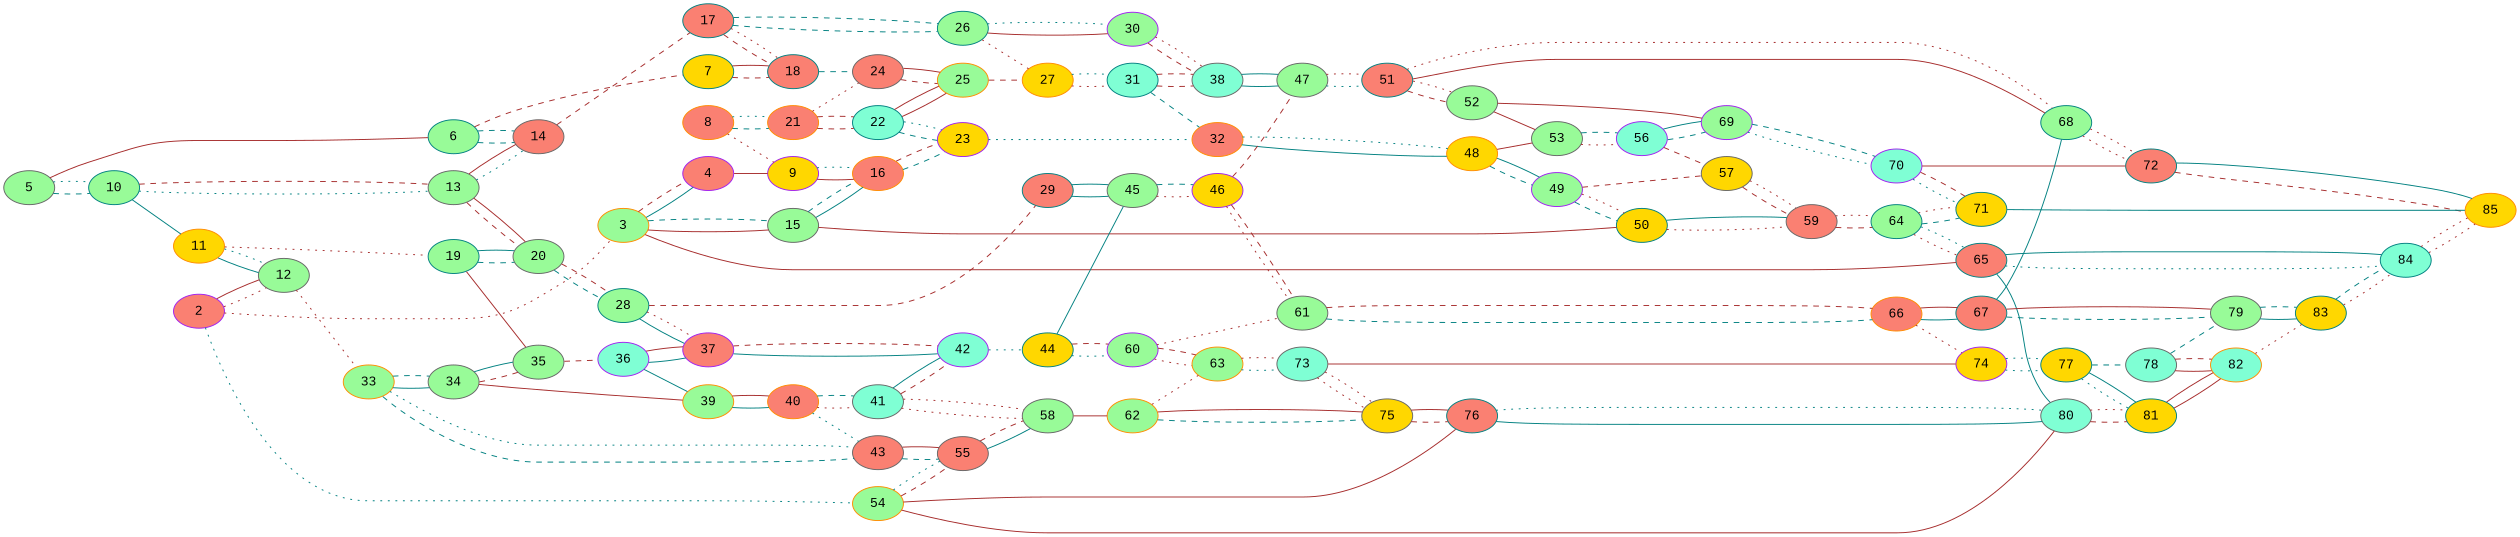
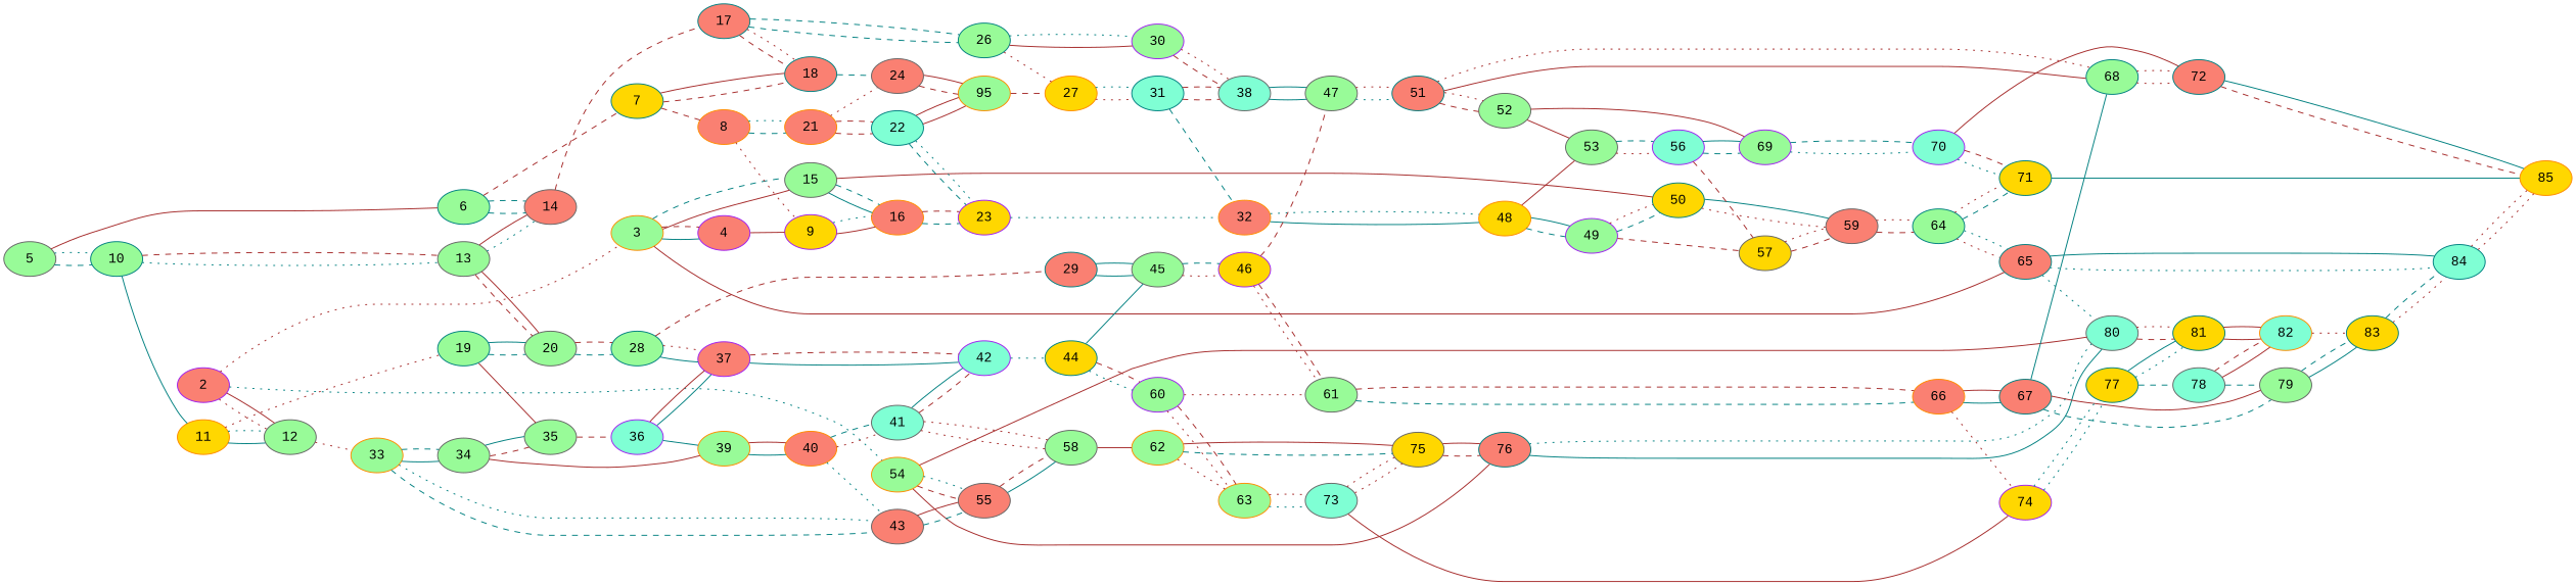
  graph {
    fontname="Liberation Mono"
    rankdir=LR
    node [color=gray40 fillcolor=palegreen fontname="Liberation Mono" style=filled]
    edge [color=brown fontname="Liberation Mono" style=dashed]
    2 [color=purple fillcolor=salmon]
    3 [color=darkorange]
    12
    54 [color=darkorange]
    6 [color=teal]
    5
    10 [color=teal]
    4 [color=purple fillcolor=salmon]
    15
    65 [color=teal fillcolor=salmon]
    33 [color=darkorange]
    55 [fillcolor=salmon]
    76 [color=teal fillcolor=salmon]
    80 [fillcolor=aquamarine]
    9 [color=purple fillcolor=gold]
    16 [color=darkorange fillcolor=salmon]
    50 [color=teal fillcolor=gold]
    84 [color=teal fillcolor=aquamarine]
    7 [color=teal fillcolor=gold]
    14 [fillcolor=salmon]
    11 [color=darkorange fillcolor=gold]
    13
    8 [color=darkorange fillcolor=salmon]
    18 [color=teal fillcolor=salmon]
    17 [color=teal fillcolor=salmon]
    21 [color=darkorange fillcolor=salmon]
    24 [fillcolor=salmon]
    22 [color=teal fillcolor=aquamarine]
    23 [color=purple fillcolor=gold]
    19 [color=teal]
    20
    35
    34
    43 [fillcolor=salmon]
    28 [color=teal]
    26 [color=teal]
    59 [fillcolor=salmon]
    32 [color=darkorange fillcolor=salmon]
    27 [color=darkorange fillcolor=gold]
    30 [color=purple]
-   25 [color=darkorange]
+   25 [color=darkorange label=95]
    36 [color=purple fillcolor=aquamarine]
    29 [color=teal fillcolor=salmon]
    37 [color=purple fillcolor=salmon]
    48 [color=darkorange fillcolor=gold]
    31 [color=teal fillcolor=aquamarine]
    38 [fillcolor=aquamarine]
    45
    42 [color=purple fillcolor=aquamarine]
    46 [color=purple fillcolor=gold]
    47
    49 [color=purple]
    53
    39 [color=darkorange]
    40 [color=darkorange fillcolor=salmon]
    44 [color=teal fillcolor=gold]
    51 [color=teal fillcolor=salmon]
    41 [fillcolor=aquamarine]
    58
    62 [color=darkorange]
    60 [color=purple]
    61
    63 [color=darkorange]
    66 [color=darkorange fillcolor=salmon]
    52
    68 [color=teal]
    57 [fillcolor=gold]
    56 [color=purple fillcolor=aquamarine]
    64 [color=teal]
    69 [color=purple]
    72 [color=teal fillcolor=salmon]
    70 [color=purple fillcolor=aquamarine]
    81 [color=teal fillcolor=gold]
    75 [fillcolor=gold]
    71 [color=teal fillcolor=gold]
    73 [fillcolor=aquamarine]
    67 [color=teal fillcolor=salmon]
    74 [color=purple fillcolor=gold]
    85 [color=darkorange fillcolor=gold]
    79
    77 [color=teal fillcolor=gold]
    83 [color=teal fillcolor=gold]
    78 [fillcolor=aquamarine]
    82 [color=darkorange fillcolor=aquamarine]
    2 -- 3 [style=dotted]
    2 -- 12 [style=dotted]
    2 -- 12 [style=solid]
    2 -- 54 [color=teal style=dotted]
    3 -- 4 [color=teal style=solid]
    3 -- 4
    3 -- 15 [style=solid]
    3 -- 15 [color=teal]
    3 -- 65 [style=solid]
    12 -- 33 [style=dotted]
    54 -- 55
    54 -- 55 [color=teal style=dotted]
    54 -- 76 [style=solid]
    54 -- 80 [style=solid]
    6 -- 7
    6 -- 14 [color=teal]
    6 -- 14 [color=teal]
    5 -- 6 [style=solid]
    5 -- 10 [color=teal]
    5 -- 10 [color=teal style=dotted]
    10 -- 11 [color=teal style=solid]
    10 -- 13 [color=teal style=dotted]
    10 -- 13
    4 -- 9 [style=solid]
    15 -- 16 [color=teal style=solid]
    15 -- 16 [color=teal]
    15 -- 50 [style=solid]
-   65 -- 80 [color=teal style=solid]
+   65 -- 80 [color=teal style=dotted]
    65 -- 84 [color=teal style=dotted]
    65 -- 84 [color=teal style=solid]
    33 -- 34 [color=teal style=solid]
    33 -- 34 [color=teal]
    33 -- 43 [color=teal]
    33 -- 43 [color=teal style=dotted]
    55 -- 58 [color=teal style=solid]
    55 -- 58
    76 -- 80 [color=teal style=solid]
    76 -- 80 [color=teal style=dotted]
    80 -- 81
    80 -- 81 [style=dotted]
    9 -- 16 [style=solid]
    9 -- 16 [color=teal style=dotted]
    16 -- 23 [color=teal]
    16 -- 23
    50 -- 59 [style=dotted]
    50 -- 59 [color=teal style=solid]
    84 -- 85 [style=dotted]
    84 -- 85 [style=dotted]
+   7 -- 8
    7 -- 18
    7 -- 18 [style=solid]
    14 -- 17
    11 -- 12 [color=teal style=solid]
    11 -- 12 [color=teal style=dotted]
    11 -- 19 [style=dotted]
    13 -- 14 [color=teal style=dotted]
    13 -- 14 [style=solid]
    13 -- 20
    13 -- 20 [style=solid]
    8 -- 9 [style=dotted]
    8 -- 21 [color=teal]
    8 -- 21 [color=teal style=dotted]
    18 -- 24 [color=teal]
    17 -- 18
    17 -- 18 [style=dotted]
    17 -- 26 [color=teal]
    17 -- 26 [color=teal]
    21 -- 24 [style=dotted]
    21 -- 22
    21 -- 22
    24 -- 25
    24 -- 25 [style=solid]
    22 -- 23 [color=teal]
    22 -- 23 [color=teal style=dotted]
    22 -- 25 [style=solid]
    22 -- 25 [style=solid]
    23 -- 32 [color=teal style=dotted]
    19 -- 20 [color=teal]
    19 -- 20 [color=teal style=solid]
    19 -- 35 [style=solid]
    20 -- 28 [color=teal]
    20 -- 28
    35 -- 36
    34 -- 35
    34 -- 35 [color=teal style=solid]
    34 -- 39 [style=solid]
    43 -- 55 [color=teal]
    43 -- 55 [style=solid]
    28 -- 29
    28 -- 37 [color=teal style=solid]
    28 -- 37 [style=dotted]
    26 -- 27 [style=dotted]
    26 -- 30 [style=solid]
    26 -- 30 [color=teal style=dotted]
    59 -- 64
    59 -- 64 [style=dotted]
    32 -- 48 [color=teal style=solid]
    32 -- 48 [color=teal style=dotted]
    27 -- 31 [style=dotted]
    27 -- 31 [color=teal style=dotted]
    30 -- 38
    30 -- 38 [style=dotted]
    25 -- 27
    36 -- 37 [color=teal style=solid]
    36 -- 37 [style=solid]
    36 -- 39 [color=teal style=solid]
    29 -- 45 [color=teal style=solid]
    29 -- 45 [color=teal style=solid]
    37 -- 42 [color=teal style=solid]
    37 -- 42
    48 -- 49 [color=teal]
    48 -- 49 [color=teal style=solid]
    48 -- 53 [style=solid]
    31 -- 32 [color=teal]
    31 -- 38
    31 -- 38
    38 -- 47 [color=teal style=solid]
    38 -- 47 [color=teal style=solid]
    45 -- 46 [style=dotted]
    45 -- 46 [color=teal]
    42 -- 44 [color=teal style=dotted]
    46 -- 47
    46 -- 61 [style=dotted]
    46 -- 61
    47 -- 51 [color=teal style=dotted]
    47 -- 51 [style=dotted]
    49 -- 50 [color=teal]
    49 -- 50 [style=dotted]
    49 -- 57
    53 -- 56 [style=dotted]
    53 -- 56 [color=teal]
    39 -- 40 [color=teal style=solid]
    39 -- 40 [style=solid]
    40 -- 43 [color=teal style=dotted]
    40 -- 41 [style=dotted]
    40 -- 41 [color=teal]
    44 -- 45 [color=teal style=solid]
    44 -- 60 [color=teal style=dotted]
    44 -- 60
    51 -- 52
    51 -- 52 [style=dotted]
    51 -- 68 [style=solid]
    51 -- 68 [style=dotted]
    41 -- 42
    41 -- 42 [color=teal style=solid]
    41 -- 58 [style=dotted]
    41 -- 58 [style=dotted]
    58 -- 62 [style=solid]
    62 -- 63 [style=dotted]
    62 -- 75 [color=teal]
    62 -- 75 [style=solid]
    60 -- 61 [style=dotted]
    60 -- 63 [style=dotted]
    60 -- 63
    61 -- 66 [color=teal]
    61 -- 66
    63 -- 73 [color=teal style=dotted]
    63 -- 73 [style=dotted]
    66 -- 67 [color=teal style=solid]
    66 -- 67 [style=solid]
    66 -- 74 [style=dotted]
    52 -- 53 [style=solid]
    52 -- 69 [style=solid]
    68 -- 72 [style=dotted]
    68 -- 72 [style=dotted]
    57 -- 59
    57 -- 59 [style=dotted]
    56 -- 57
    56 -- 69 [color=teal]
    56 -- 69 [color=teal style=solid]
    64 -- 65 [style=dotted]
    64 -- 65 [color=teal style=dotted]
    64 -- 71 [color=teal]
    64 -- 71 [style=dotted]
    69 -- 70 [color=teal style=dotted]
    69 -- 70 [color=teal]
    72 -- 85
    72 -- 85 [color=teal style=solid]
    70 -- 72 [style=solid]
    70 -- 71 [color=teal style=dotted]
    70 -- 71
    81 -- 82 [style=solid]
    81 -- 82 [style=solid]
    75 -- 76
    75 -- 76 [style=solid]
    71 -- 85 [color=teal style=solid]
    73 -- 75 [style=dotted]
    73 -- 75 [style=dotted]
    73 -- 74 [style=solid]
    67 -- 68 [color=teal style=solid]
    67 -- 79 [color=teal]
    67 -- 79 [style=solid]
    74 -- 77 [color=teal style=dotted]
    74 -- 77 [color=teal style=dotted]
    79 -- 83 [color=teal style=solid]
    79 -- 83 [color=teal]
    77 -- 81 [color=teal style=dotted]
    77 -- 81 [color=teal style=solid]
    77 -- 78 [color=teal]
    83 -- 84 [style=dotted]
    83 -- 84 [color=teal]
    78 -- 79 [color=teal]
    78 -- 82 [style=solid]
    78 -- 82
    82 -- 83 [style=dotted]
  }
